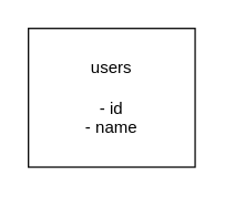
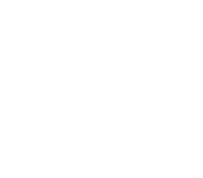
  <mxCell id="0" />
  <mxCell id="1" parent="0" />
- <mxCell id="2" value="users&lt;br&gt;&lt;br&gt;- id&lt;br&gt;- name" style="rounded=0;whiteSpace=wrap;html=1;" vertex="1" parent="1"><mxGeometry x="20" y="20" width="120" height="100" as="geometry" /></mxCell>
